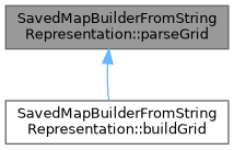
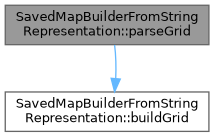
  digraph {
    rankdir=TB
    node [fontname=Helvetica fontsize=10 shape=box style=filled]
    n1 [color=gray40 fillcolor=grey60 fontcolor=black height=0.2 label="SavedMapBuilderFromString\lRepresentation::parseGrid" width=0.4]
    n2 [color=grey40 fillcolor=white height=0.2 label="SavedMapBuilderFromString\lRepresentation::buildGrid" width=0.4]
-   n1 -> n2 [color=steelblue1 dir=back fontname=Helvetica fontsize=10 labelfontname=Helvetica labelfontsize=10 style=solid]
+   n2 -> n1 [color=steelblue1 dir=back fontname=Helvetica fontsize=10 labelfontname=Helvetica labelfontsize=10 style=solid]
  }
